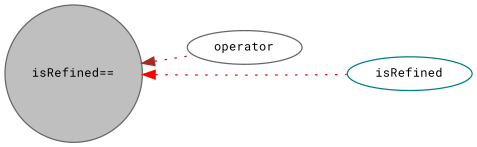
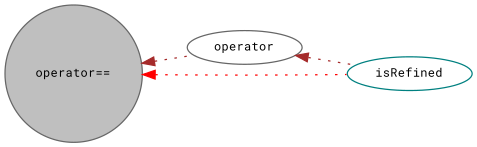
  digraph {
    fontname="Roboto Mono"
    rankdir=LR
    node [color=gray40 fontname="Roboto Mono" fontsize=10 shape=ellipse]
    edge [color=brown dir=back fontname="Roboto Mono" fontsize=10 labelfontname=FreeSans labelfontsize=10 style=dotted]
-   n1 [fillcolor=grey75 fontcolor=black height=0.2 label="isRefined==" shape=circle style=filled width=0.4]
+   n1 [fillcolor=grey75 fontcolor=black height=0.2 label="operator==" shape=circle style=filled width=0.4]
    n2 [height=0.2 label=operator width=0.4]
    n3 [color=teal height=0.2 label=isRefined width=0.4]
    n1 -> n2
    n1 -> n3 [color=red]
+   n2 -> n3
  }
